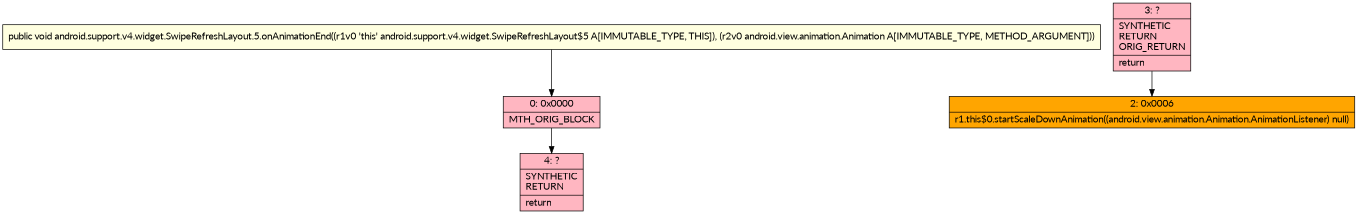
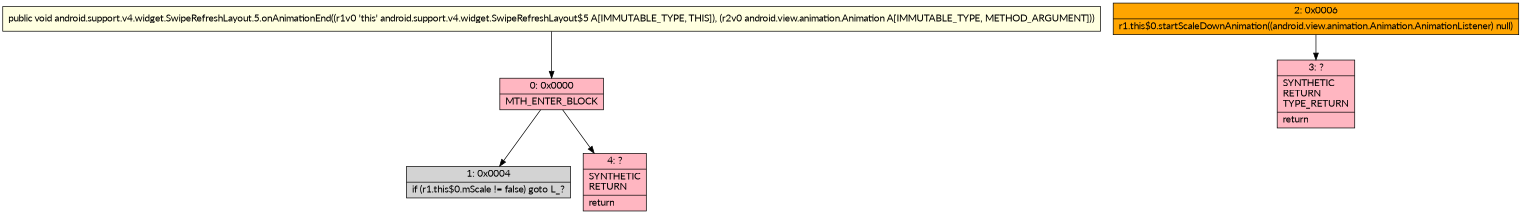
  digraph {
    fontname=Lato
    node [fillcolor=lightpink fontname=Lato shape=record style=filled]
    edge [fontname=Lato]
-   n1 [label="{0\:\ 0x0000|MTH_ORIG_BLOCK\l}"]
+   n1 [label="{0\:\ 0x0000|MTH_ENTER_BLOCK\l}"]
+   n2 [fillcolor=lightgrey label="{1\:\ 0x0004|if (r1.this$0.mScale != false) goto L_?\l}"]
    n3 [label="{4\:\ ?|SYNTHETIC\lRETURN\l|return\l}"]
    n4 [fillcolor=orange label="{2\:\ 0x0006|r1.this$0.startScaleDownAnimation((android.view.animation.Animation.AnimationListener) null)\l}"]
-   n5 [label="{3\:\ ?|SYNTHETIC\lRETURN\lORIG_RETURN\l|return\l}"]
+   n5 [label="{3\:\ ?|SYNTHETIC\lRETURN\lTYPE_RETURN\l|return\l}"]
    n6 [fillcolor=lightyellow label="{public void android.support.v4.widget.SwipeRefreshLayout.5.onAnimationEnd((r1v0 'this' android.support.v4.widget.SwipeRefreshLayout$5 A[IMMUTABLE_TYPE, THIS]), (r2v0 android.view.animation.Animation A[IMMUTABLE_TYPE, METHOD_ARGUMENT])) }"]
+   n1 -> n2
    n1 -> n3
-   n5 -> n4
+   n4 -> n5
    n6 -> n1
  }
